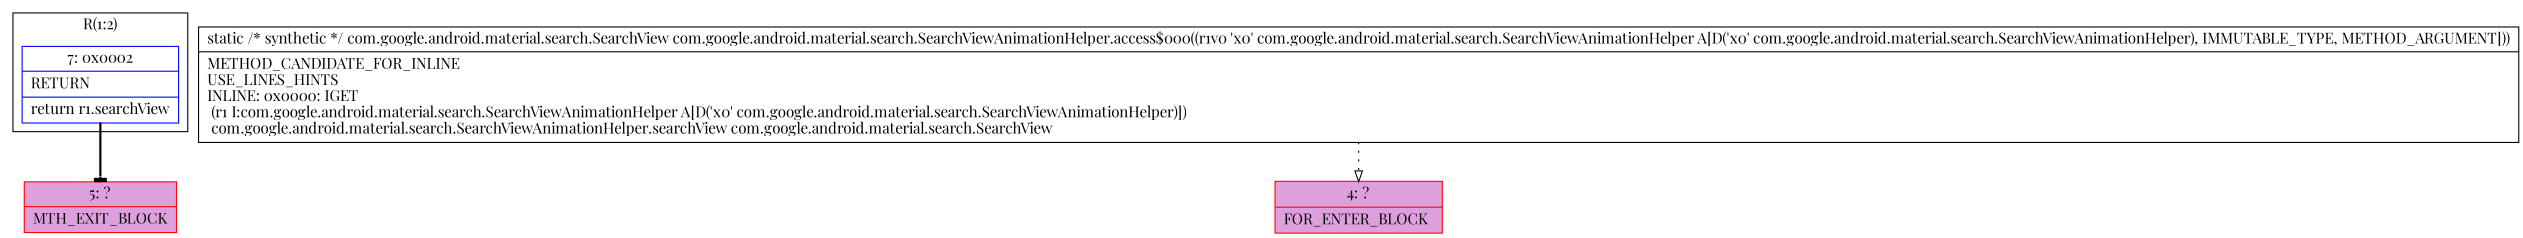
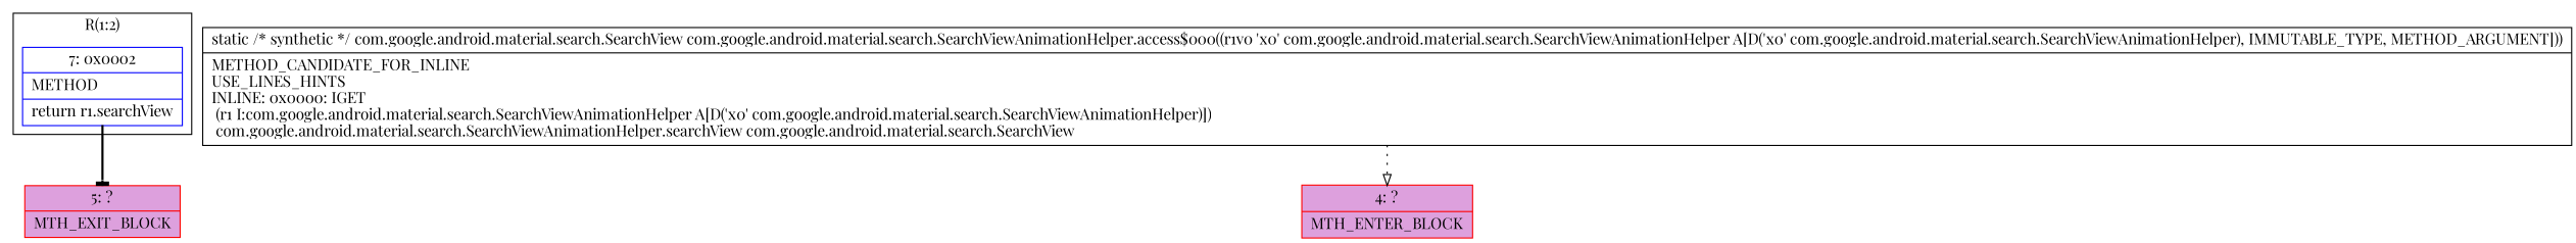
  digraph {
    fontname="Playfair Display"
    node [color=red fillcolor=white fontname="Playfair Display" shape=record style=filled]
    edge [fontname="Playfair Display"]
-   n1 [color=blue label="{7\:\ 0x0002|RETURN\l|return r1.searchView\l}"]
+   n1 [color=blue label="{7\:\ 0x0002|METHOD\l|return r1.searchView\l}"]
    n2 [fillcolor=plum label="{5\:\ ?|MTH_EXIT_BLOCK\l}"]
-   n3 [fillcolor=plum label="{4\:\ ?|FOR_ENTER_BLOCK\l}"]
+   n3 [fillcolor=plum label="{4\:\ ?|MTH_ENTER_BLOCK\l}"]
    n4 [label="{static \/* synthetic *\/ com.google.android.material.search.SearchView com.google.android.material.search.SearchViewAnimationHelper.access$000((r1v0 'x0' com.google.android.material.search.SearchViewAnimationHelper A[D('x0' com.google.android.material.search.SearchViewAnimationHelper), IMMUTABLE_TYPE, METHOD_ARGUMENT]))  | METHOD_CANDIDATE_FOR_INLINE\lUSE_LINES_HINTS\lINLINE: 0x0000: IGET  \l  (r1 I:com.google.android.material.search.SearchViewAnimationHelper A[D('x0' com.google.android.material.search.SearchViewAnimationHelper)])\l com.google.android.material.search.SearchViewAnimationHelper.searchView com.google.android.material.search.SearchView\l}" color=""]
    subgraph cluster_1 {
      label="R(1:2)"
      n1
    }
    n1 -> n2 [arrowhead=tee style=bold]
    n4 -> n3 [arrowhead=onormal style=dotted]
  }
